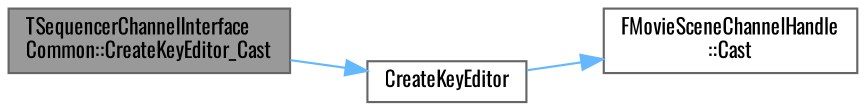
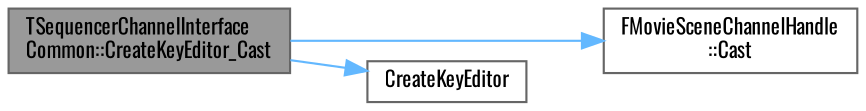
  digraph {
    fontname=Oswald
    rankdir=LR
    node [color=grey40 fillcolor=white fontname=Oswald fontsize=10 shape=box style=filled]
    edge [color=steelblue1 fontname=Oswald fontsize=10 labelfontname=Helvetica labelfontsize=10 style=solid]
    n1 [color=gray40 fillcolor=grey60 fontcolor=black height=0.2 label="TSequencerChannelInterface\lCommon::CreateKeyEditor_Cast" width=0.4]
    n2 [height=0.2 label="FMovieSceneChannelHandle\l::Cast" width=0.4]
    n3 [height=0.2 label=CreateKeyEditor width=0.4]
-   n3 -> n2
+   n1 -> n2
    n1 -> n3
  }
